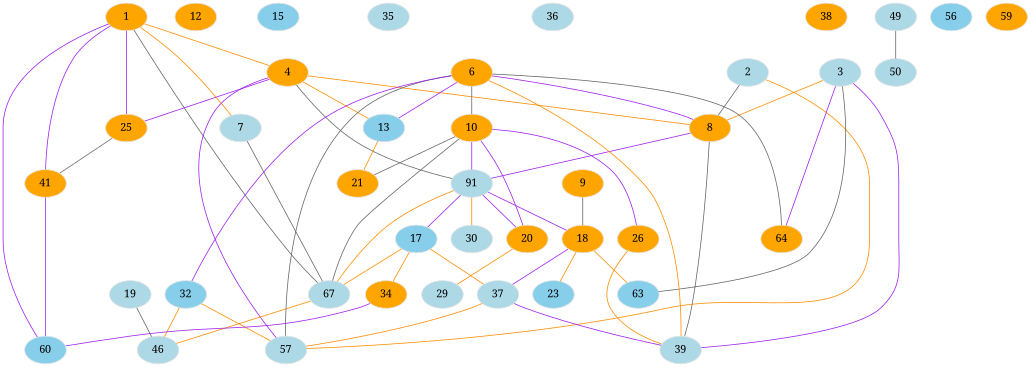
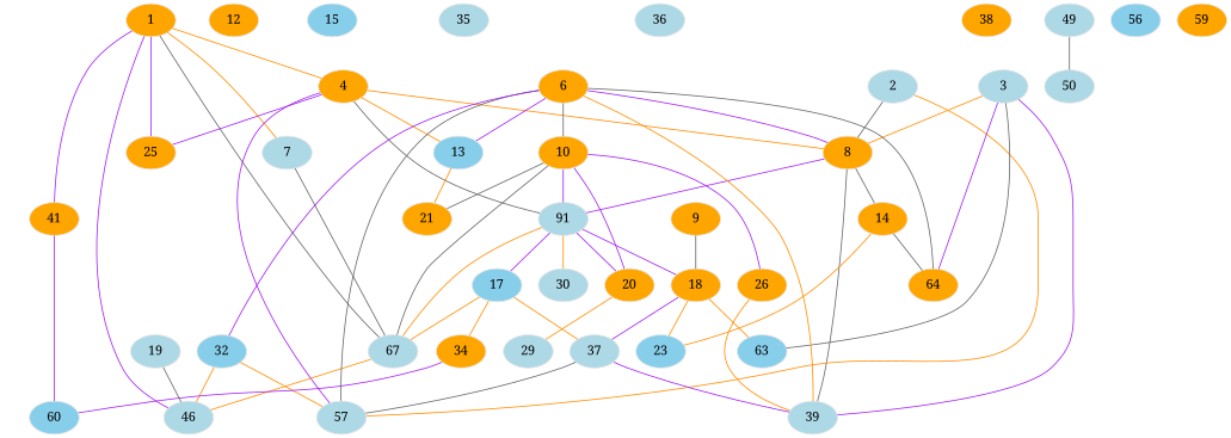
  graph {
    fontname="Noto Serif"
    node [color=gray90 fillcolor=orange fontname="Noto Serif" style=filled]
    edge [color=darkorange fontname="Noto Serif"]
    1 [super="+28"]
    4 [super="+5"]
    7 [fillcolor=lightblue super="+31"]
    25
    n5 [fillcolor=lightblue label=67 super="+43"]
    41 [super="+55"]
    46 [fillcolor=lightblue super="+52"]
    8 [super="+45"]
    57 [fillcolor=lightblue]
    n10 [fillcolor=lightblue label=91 super="+16"]
    13 [fillcolor=skyblue super="+42"]
    60 [fillcolor=skyblue super="+62"]
    2 [fillcolor=lightblue super="+40"]
    39 [fillcolor=lightblue super="+44"]
+   14
    3 [fillcolor=lightblue super="+22"]
    63 [fillcolor=skyblue]
    64
    18 [super="+53"]
    20 [super="+33"]
    17 [fillcolor=skyblue super="+24"]
    30 [fillcolor=lightblue]
    21 [super="+51"]
    6 [super="+47"]
    10 [super="+58"]
    32 [fillcolor=skyblue super="+54"]
    26
    23 [fillcolor=skyblue]
    37 [fillcolor=lightblue super="+61"]
    9
    29 [fillcolor=lightblue]
    34 [super="+48"]
    12
    15 [fillcolor=skyblue]
    19 [fillcolor=lightblue]
    35 [fillcolor=lightblue]
    36 [fillcolor=lightblue]
    38
    49 [fillcolor=lightblue]
    50 [fillcolor=lightblue]
    56 [fillcolor=skyblue]
    59
    1 -- 4
    1 -- 7
    1 -- 25 [color=purple]
    1 -- n5 [color=gray40]
    1 -- 41 [color=purple]
-   1 -- 60 [color=purple]
+   1 -- 46 [color=purple]
    4 -- 25 [color=purple]
    4 -- 8
    4 -- 57 [color=purple]
    4 -- n10 [color=gray40]
    4 -- 13
    7 -- n5 [color=gray40]
-   25 -- 41 [color=gray40]
    n5 -- 46
    41 -- 60 [color=purple]
    8 -- n10 [color=purple]
    8 -- 39 [color=gray40]
+   8 -- 14 [color=gray40]
    n10 -- n5
    n10 -- 18 [color=purple]
    n10 -- 20 [color=purple]
    n10 -- 17 [color=purple]
    n10 -- 30
    13 -- 21
    2 -- 8 [color=gray40]
    2 -- 57
+   14 -- 64 [color=gray40]
+   14 -- 23
    3 -- 8
    3 -- 39 [color=purple]
    3 -- 63 [color=gray40 weight=2]
    3 -- 64 [color=purple]
    18 -- 63
    18 -- 23
    18 -- 37 [color=purple]
    20 -- 29
    17 -- n5
    17 -- 37
    17 -- 34
    6 -- 8 [color=purple]
    6 -- 57 [color=gray40]
    6 -- 13 [color=purple]
    6 -- 39
    6 -- 64 [color=gray40]
    6 -- 10 [color=gray40]
    6 -- 32 [color=purple]
    10 -- n5 [color=gray40]
    10 -- n10 [color=purple weight=2]
    10 -- 20 [color=purple]
    10 -- 21 [color=gray40]
    10 -- 26 [color=purple]
    32 -- 46
    32 -- 57
    26 -- 39
-   37 -- 57
+   37 -- 57 [color=gray40]
    37 -- 39 [color=purple]
    9 -- 18 [color=gray40]
    34 -- 60 [color=purple]
    19 -- 46 [color=gray40]
    49 -- 50 [color=gray40]
  }
